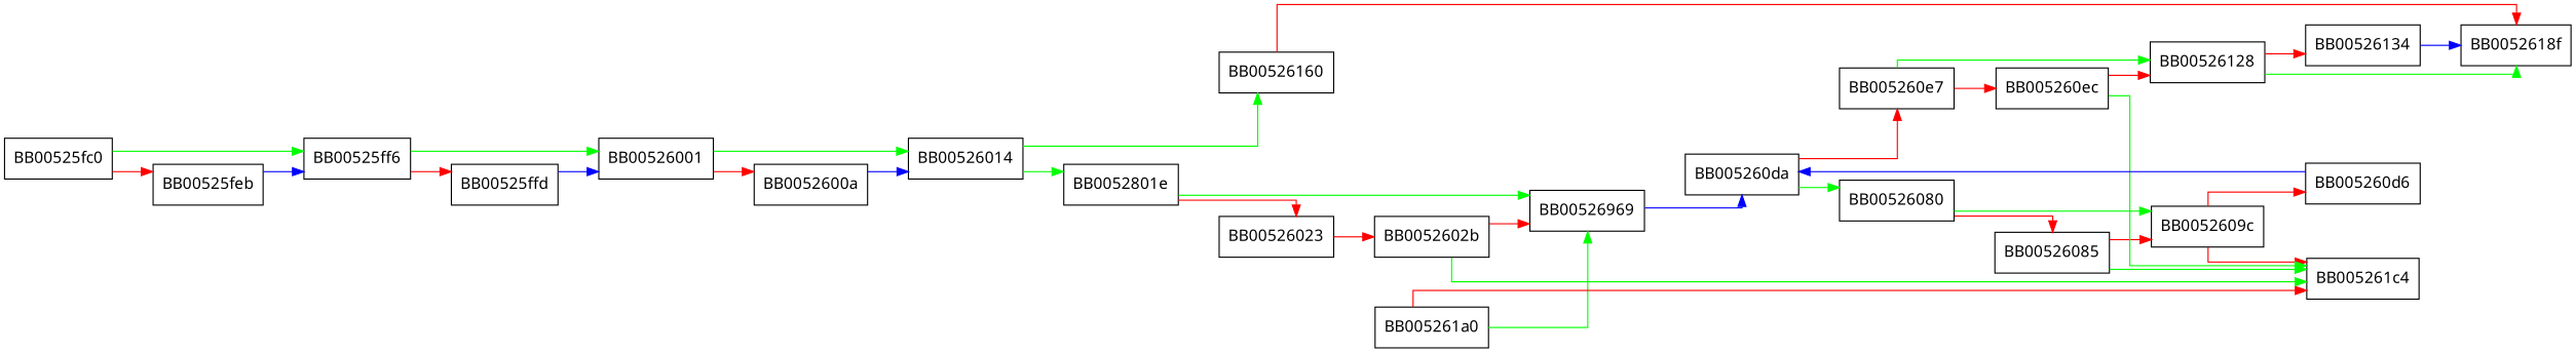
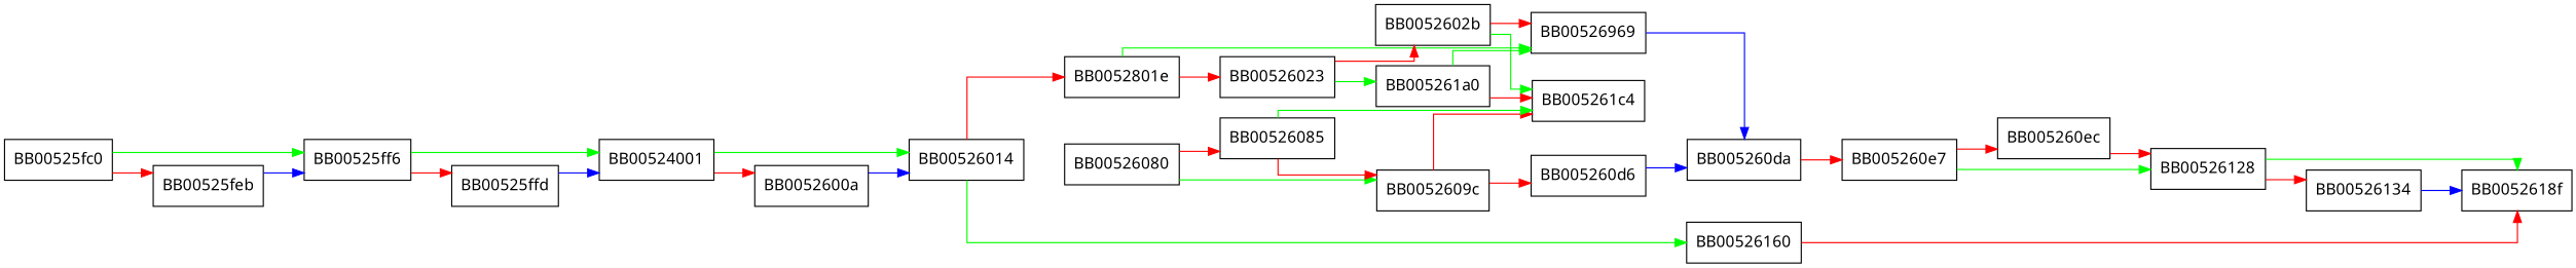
  digraph {
    fontname="Noto Sans"
    rankdir=LR
    splines=ortho
    node [fontname="Noto Sans" shape=box]
    edge [color=red fontname="Noto Sans"]
    BB00525fc0
    BB00525ff6
    BB00525feb
-   BB00526001
+   BB00526001 [label=BB00524001]
    BB00525ffd
    BB00526014
    BB0052600a
    BB00526160
    n9 [label=BB0052801e]
    BB0052618f
    n11 [label=BB00526969]
    BB00526023
    BB005260da
    BB005261a0
    BB0052602b
    BB00526080
    BB005260e7
    BB005261c4
    BB0052609c
    BB00526085
    BB00526128
    BB005260ec
    BB005260d6
    BB00526134
    BB00525fc0 -> BB00525ff6 [color=green]
    BB00525fc0 -> BB00525feb
    BB00525ff6 -> BB00526001 [color=green]
    BB00525ff6 -> BB00525ffd
    BB00525feb -> BB00525ff6 [color=blue]
    BB00526001 -> BB00526014 [color=green]
    BB00526001 -> BB0052600a
    BB00525ffd -> BB00526001 [color=blue]
    BB00526014 -> BB00526160 [color=green]
-   BB00526014 -> n9 [color=green]
+   BB00526014 -> n9
    BB0052600a -> BB00526014 [color=blue]
    BB00526160 -> BB0052618f
    n9 -> n11 [color=green]
    n9 -> BB00526023
    n11 -> BB005260da [color=blue]
+   BB00526023 -> BB005261a0 [color=green]
    BB00526023 -> BB0052602b
-   BB005260da -> BB00526080 [color=green]
    BB005260da -> BB005260e7
    BB005261a0 -> n11 [color=green]
    BB005261a0 -> BB005261c4
    BB0052602b -> n11
    BB0052602b -> BB005261c4 [color=green]
    BB00526080 -> BB0052609c [color=green]
    BB00526080 -> BB00526085
    BB005260e7 -> BB00526128 [color=green]
    BB005260e7 -> BB005260ec
    BB0052609c -> BB005261c4
    BB0052609c -> BB005260d6
    BB00526085 -> BB005261c4 [color=green]
    BB00526085 -> BB0052609c
    BB00526128 -> BB0052618f [color=green]
    BB00526128 -> BB00526134
-   BB005260ec -> BB005261c4 [color=green]
    BB005260ec -> BB00526128
    BB005260d6 -> BB005260da [color=blue]
    BB00526134 -> BB0052618f [color=blue]
  }
